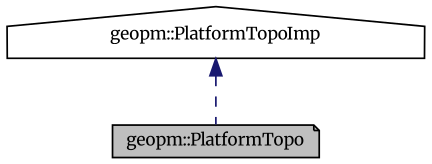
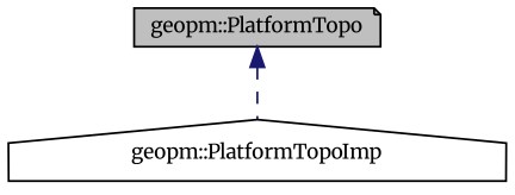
  digraph {
    fontname=Merriweather
    node [color=black fontname=Merriweather fontsize=10 style=filled]
    n1 [fillcolor=grey75 fontcolor=black height=0.2 label="geopm::PlatformTopo" shape=note width=0.4]
    n2 [fillcolor=white height=0.2 label="geopm::PlatformTopoImp" shape=house width=0.4]
-   n2 -> n1 [color=midnightblue dir=back fontname=Merriweather fontsize=10 labelfontname=Helvetica labelfontsize=10 style=dashed]
+   n1 -> n2 [color=midnightblue dir=back fontname=Merriweather fontsize=10 labelfontname=Helvetica labelfontsize=10 style=dashed]
  }
